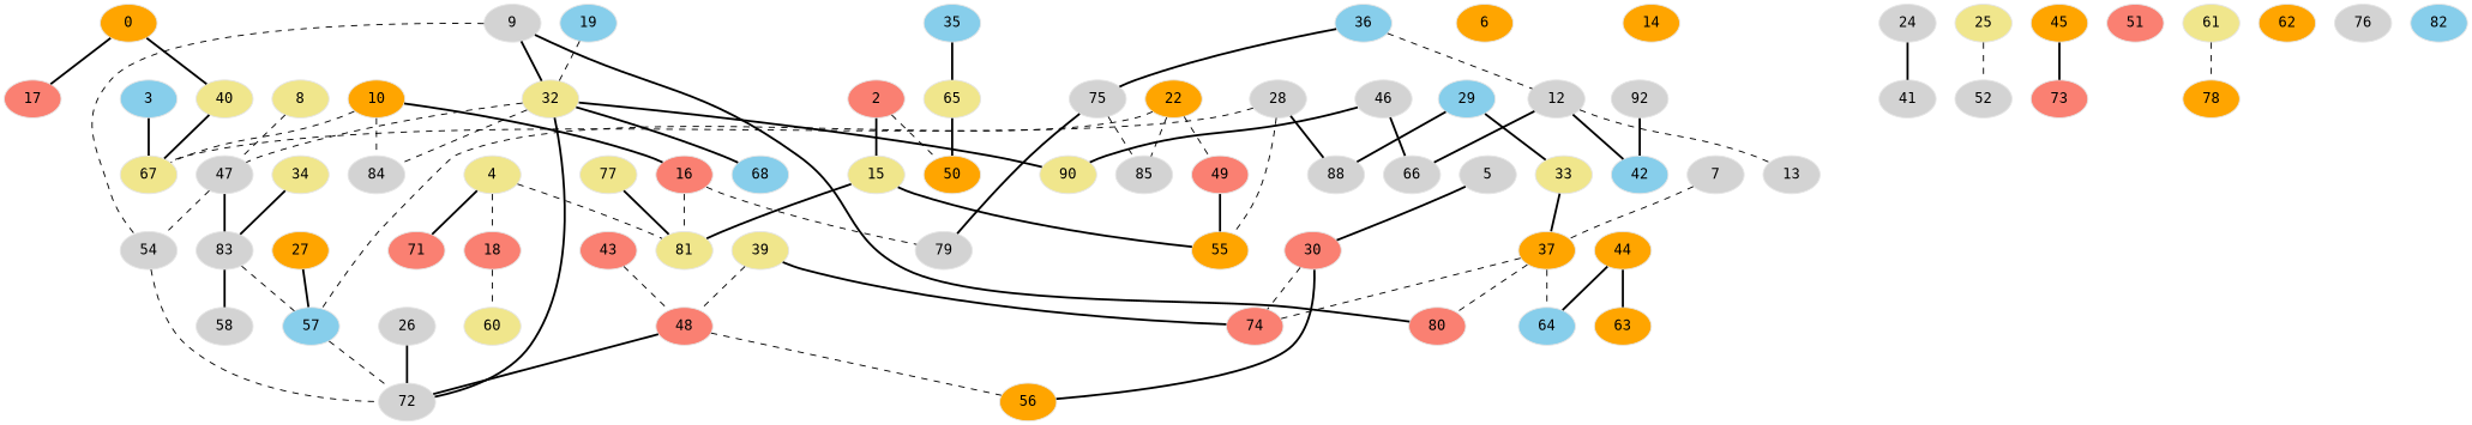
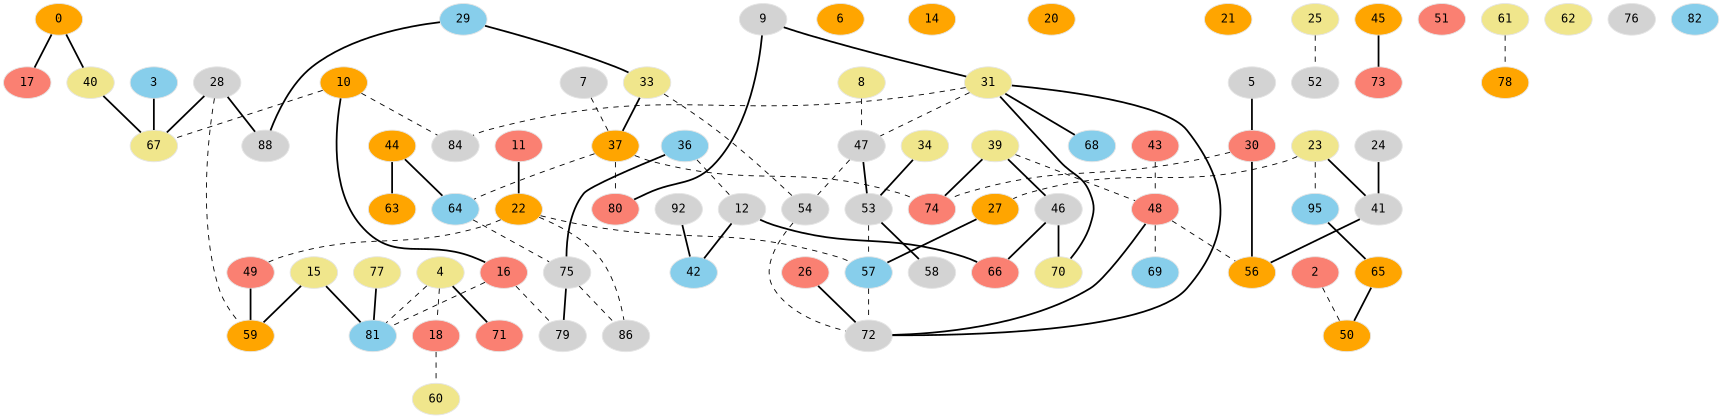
  graph {
    fontname="DejaVu Sans Mono"
    node [color=gray90 fillcolor=lightgrey fontname="DejaVu Sans Mono" style=filled]
    edge [fontname="DejaVu Sans Mono" style=bold]
    n1 [fillcolor=orange label=0]
    17 [fillcolor=salmon]
    40 [fillcolor=khaki]
    67 [fillcolor=khaki]
    2 [fillcolor=salmon]
    15 [fillcolor=khaki]
    50 [fillcolor=orange]
-   81 [fillcolor=khaki]
-   59 [fillcolor=orange label=55]
+   81 [fillcolor=skyblue]
+   59 [fillcolor=orange]
    3 [fillcolor=skyblue]
    4 [fillcolor=khaki]
    18 [fillcolor=salmon]
    71 [fillcolor=salmon]
    60 [fillcolor=khaki]
    30 [fillcolor=salmon]
    5
    74 [fillcolor=salmon]
    56 [fillcolor=orange]
    6 [fillcolor=orange]
    37 [fillcolor=orange]
    7
    80 [fillcolor=salmon]
    64 [fillcolor=skyblue]
    8 [fillcolor=khaki]
    47
    54
-   53 [label=83]
-   31 [fillcolor=khaki label=32]
+   53
+   31 [fillcolor=khaki]
    9
    84
    72
    68 [fillcolor=skyblue]
-   70 [fillcolor=khaki label=90]
+   70 [fillcolor=khaki]
    10 [fillcolor=orange]
    16 [fillcolor=salmon]
    79
+   11 [fillcolor=salmon]
    22 [fillcolor=orange]
    49 [fillcolor=salmon]
    57 [fillcolor=skyblue]
-   85
+   85 [label=86]
    12
-   13
    42 [fillcolor=skyblue]
-   66
+   66 [fillcolor=salmon]
    14 [fillcolor=orange]
-   19 [fillcolor=skyblue]
+   20 [fillcolor=orange]
+   21 [fillcolor=orange]
+   23 [fillcolor=khaki]
    27 [fillcolor=orange]
-   35 [fillcolor=skyblue]
+   35 [fillcolor=skyblue label=95]
    41
-   65 [fillcolor=khaki]
+   65 [fillcolor=orange]
    24
    25 [fillcolor=khaki]
    52
-   26
+   26 [fillcolor=salmon]
    28
    n60 [label=88]
    29 [fillcolor=skyblue]
    33 [fillcolor=khaki]
    n63 [label=92]
    34 [fillcolor=khaki]
    58
    36 [fillcolor=skyblue]
    75
    39 [fillcolor=khaki]
    46
    48 [fillcolor=salmon]
+   69 [fillcolor=skyblue]
    43 [fillcolor=salmon]
    44 [fillcolor=orange]
    63 [fillcolor=orange]
    45 [fillcolor=orange]
    73 [fillcolor=salmon]
    51 [fillcolor=salmon]
    61 [fillcolor=khaki]
    78 [fillcolor=orange]
-   62 [fillcolor=orange]
+   62 [fillcolor=khaki]
    76
    77 [fillcolor=khaki]
    82 [fillcolor=skyblue]
    n1 -- 17
    n1 -- 40
    40 -- 67
-   2 -- 15
    2 -- 50 [style=dashed]
    15 -- 81
    15 -- 59
    3 -- 67
    4 -- 81 [style=dashed]
    4 -- 18 [style=dashed]
    4 -- 71
    18 -- 60 [style=dashed]
    30 -- 74 [style=dashed]
    30 -- 56
    5 -- 30
    37 -- 74 [style=dashed]
    37 -- 80 [style=dashed]
    37 -- 64 [style=dashed]
    7 -- 37 [style=dashed]
+   64 -- 75 [style=dashed]
    8 -- 47 [style=dashed]
    47 -- 54 [style=dashed]
    47 -- 53
    54 -- 72 [style=dashed]
    53 -- 57 [style=dashed]
    53 -- 58
    31 -- 47 [style=dashed]
    31 -- 84 [style=dashed]
    31 -- 72
    31 -- 68
    31 -- 70
    9 -- 80
    9 -- 31
    10 -- 67 [style=dashed]
    10 -- 84 [style=dashed]
    10 -- 16
    16 -- 81 [style=dashed]
    16 -- 79 [style=dashed]
+   11 -- 22
    22 -- 49 [style=dashed]
    22 -- 57 [style=dashed]
    22 -- 85 [style=dashed]
    49 -- 59
    57 -- 72 [style=dashed]
-   12 -- 13 [style=dashed]
    12 -- 42
    12 -- 66
-   19 -- 31 [style=dashed]
+   23 -- 27 [style=dashed]
+   23 -- 35 [style=dashed]
+   23 -- 41
    27 -- 57
    35 -- 65
+   41 -- 56
    65 -- 50
    24 -- 41
    25 -- 52 [style=dashed]
    26 -- 72
-   28 -- 67 [style=dashed]
+   28 -- 67
    28 -- 59 [style=dashed]
    28 -- n60
    29 -- n60
    29 -- 33
    33 -- 37
-   9 -- 54 [style=dashed]
+   33 -- 54 [style=dashed]
    n63 -- 42
    34 -- 53
    36 -- 12 [style=dashed]
    36 -- 75
    75 -- 79
    75 -- 85 [style=dashed]
    39 -- 74
+   39 -- 46
    39 -- 48 [style=dashed]
    46 -- 70
    46 -- 66
    48 -- 56 [style=dashed]
    48 -- 72
+   48 -- 69 [style=dashed]
    43 -- 48 [style=dashed]
    44 -- 64
    44 -- 63
    45 -- 73
    61 -- 78 [style=dashed]
    77 -- 81
  }
